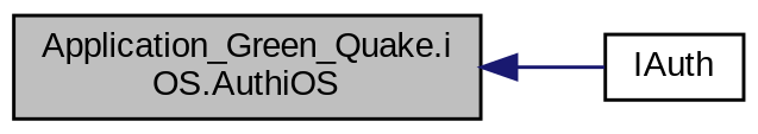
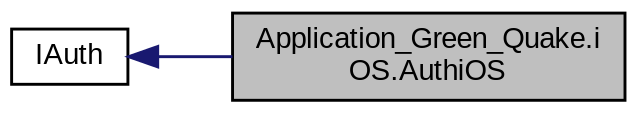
  digraph {
    rankdir=LR
    fontname="Liberation Sans"
    node [color=black fontname="Liberation Sans" fontsize=10 shape=record style=filled]
    n1 [fillcolor=grey75 fontcolor=black height=0.2 label="Application_Green_Quake.i\lOS.AuthiOS" width=0.4]
    n2 [fillcolor=white height=0.2 label=IAuth width=0.4]
-   n1 -> n2 [color=midnightblue dir=back fontname="Liberation Sans" fontsize=10 labelfontname=Helvetica labelfontsize=10 style=solid]
+   n2 -> n1 [color=midnightblue dir=back fontname="Liberation Sans" fontsize=10 labelfontname=Helvetica labelfontsize=10 style=solid]
  }
